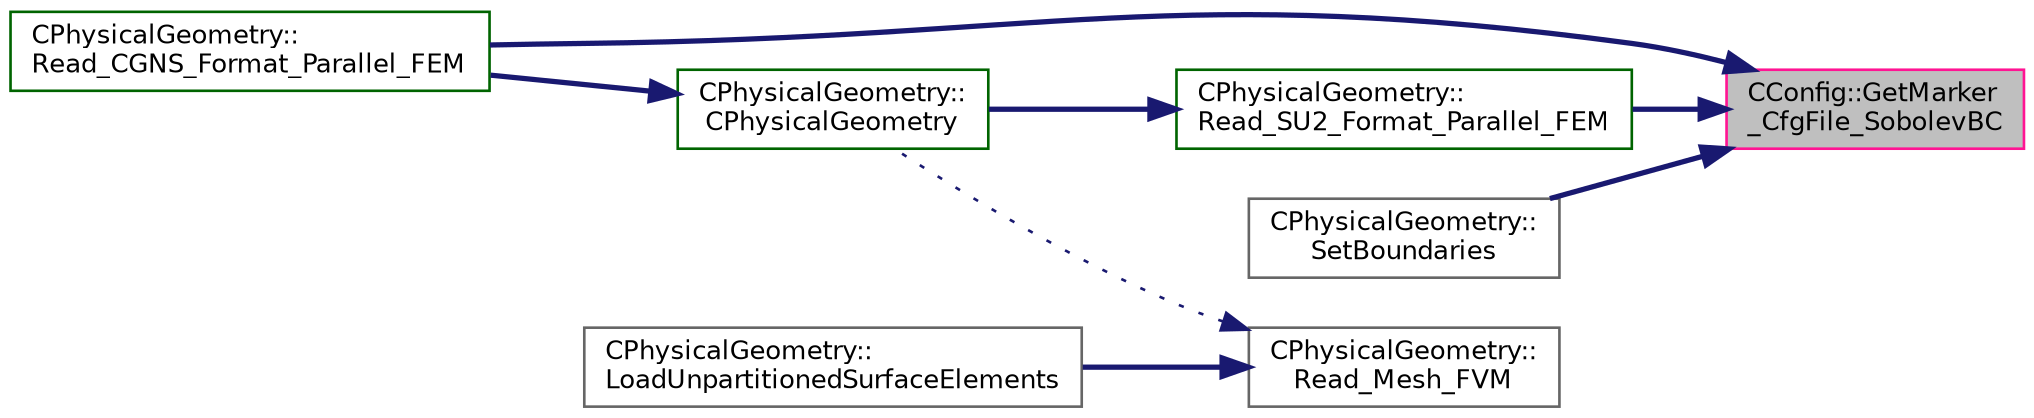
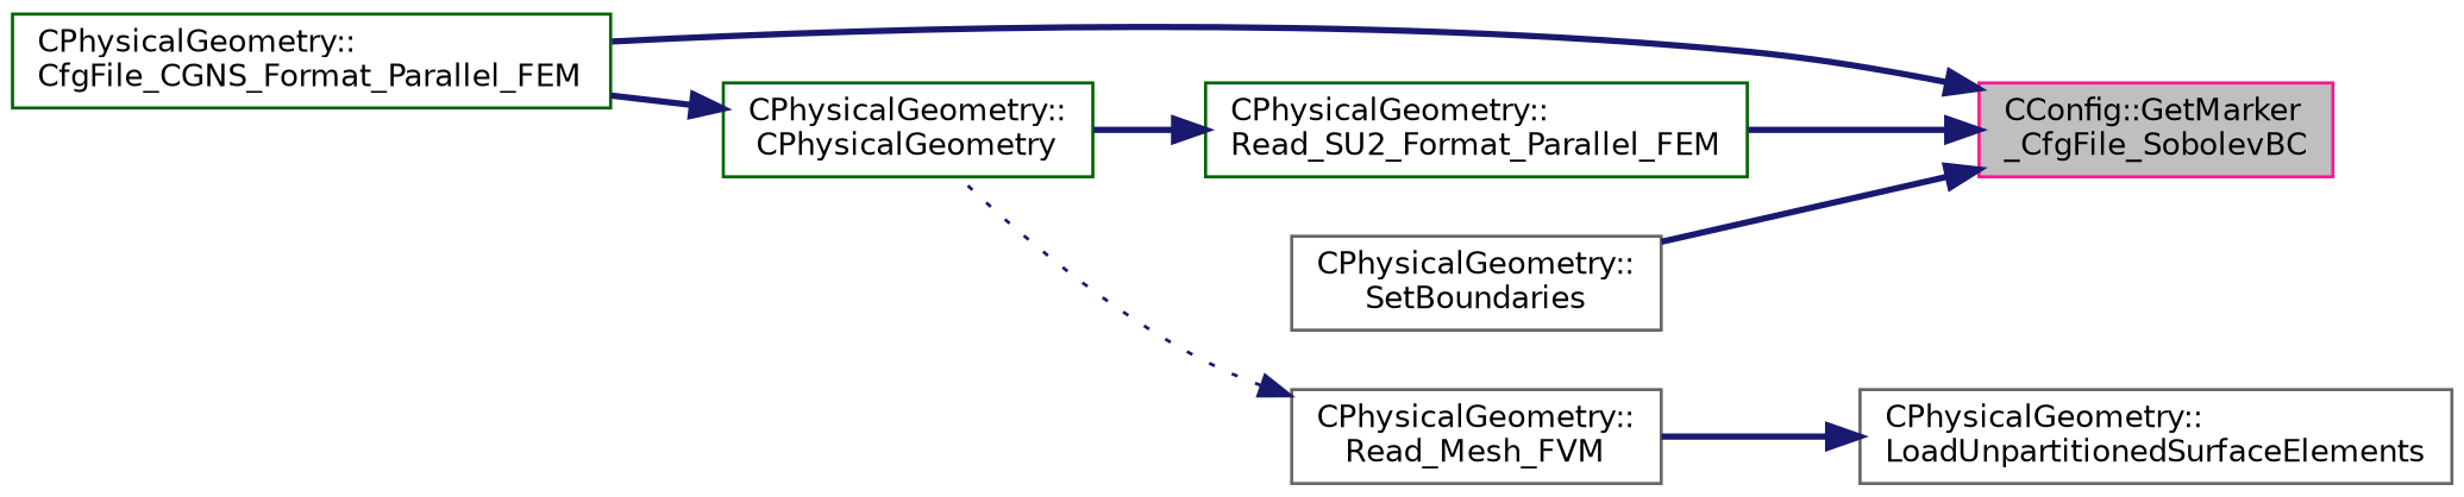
  digraph {
    rankdir=RL
    node [color=darkgreen fillcolor=white fontname=Helvetica fontsize=10 shape=record style=filled]
    edge [color=midnightblue dir=back fontname=Helvetica fontsize=10 labelfontname=Helvetica labelfontsize=10 style=bold]
    n1 [color=deeppink fillcolor=grey75 fontcolor=black height=0.2 label="CConfig::GetMarker\l_CfgFile_SobolevBC" width=0.4]
-   n2 [height=0.2 label="CPhysicalGeometry::\lRead_CGNS_Format_Parallel_FEM" width=0.4]
+   n2 [height=0.2 label="CPhysicalGeometry::\lCfgFile_CGNS_Format_Parallel_FEM" width=0.4]
    n3 [height=0.2 label="CPhysicalGeometry::\lRead_SU2_Format_Parallel_FEM" width=0.4]
    n4 [color=gray40 height=0.2 label="CPhysicalGeometry::\lSetBoundaries" width=0.4]
    n5 [color=gray40 height=0.2 label="CPhysicalGeometry::\lLoadUnpartitionedSurfaceElements" width=0.4]
    n6 [color=gray40 height=0.2 label="CPhysicalGeometry::\lRead_Mesh_FVM" width=0.4]
    n7 [height=0.2 label="CPhysicalGeometry::\lCPhysicalGeometry" width=0.4]
    n1 -> n2
    n1 -> n3
    n1 -> n4
    n3 -> n7
-   n6 -> n5
+   n5 -> n6
    n6 -> n7 [style=dotted]
    n7 -> n2
  }
